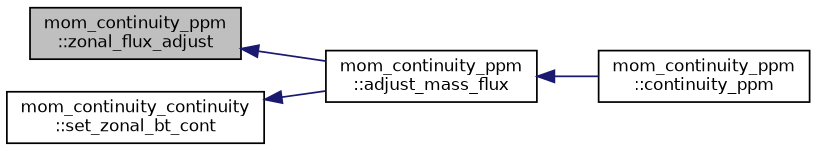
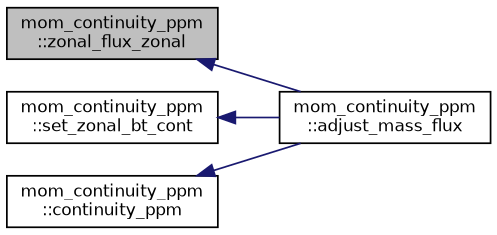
  digraph {
    rankdir=LR
    node [color=black fillcolor=white fontname=Helvetica fontsize=10 shape=record style=filled]
    edge [color=midnightblue dir=back fontname=Helvetica fontsize=10 labelfontname=Helvetica labelfontsize=10 style=solid]
-   n1 [fillcolor=grey75 fontcolor=black height=0.2 label="mom_continuity_ppm\l::zonal_flux_adjust" width=0.4]
+   n1 [fillcolor=grey75 fontcolor=black height=0.2 label="mom_continuity_ppm\l::zonal_flux_zonal" width=0.4]
    n2 [height=0.2 label="mom_continuity_ppm\l::adjust_mass_flux" width=0.4]
-   n3 [height=0.2 label="mom_continuity_continuity\l::set_zonal_bt_cont" width=0.4]
+   n3 [height=0.2 label="mom_continuity_ppm\l::set_zonal_bt_cont" width=0.4]
    n4 [height=0.2 label="mom_continuity_ppm\l::continuity_ppm" width=0.4]
    n1 -> n2
-   n2 -> n4
+   n4 -> n2
    n3 -> n2
  }
